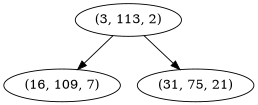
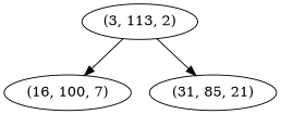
  digraph {
    "(3, 113, 2)"
-   "(16, 100, 7)" [label="(16, 109, 7)"]
-   "(31, 85, 21)" [label="(31, 75, 21)"]
+   "(16, 100, 7)"
+   "(31, 85, 21)"
    "(3, 113, 2)" -> "(16, 100, 7)"
    "(3, 113, 2)" -> "(31, 85, 21)"
  }
